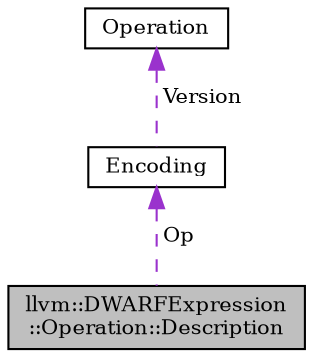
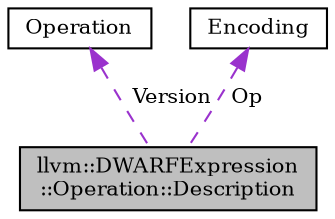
  digraph {
    fontname="DejaVu Serif"
    node [color=black fontname="DejaVu Serif" fontsize=10 shape=box]
    edge [color=darkorchid3 dir=back fontname="DejaVu Serif" fontsize=10 labelfontname=Helvetica labelfontsize=10 style=dashed]
    n1 [fillcolor=grey75 fontcolor=black height=0.2 label="llvm::DWARFExpression\l::Operation::Description" style=filled width=0.4]
    n2 [height=0.2 label=Operation width=0.4]
    n3 [height=0.2 label=Encoding width=0.4]
-   n2 -> n3 [label=" Version"]
+   n2 -> n1 [label=" Version"]
    n3 -> n1 [label=" Op"]
  }
